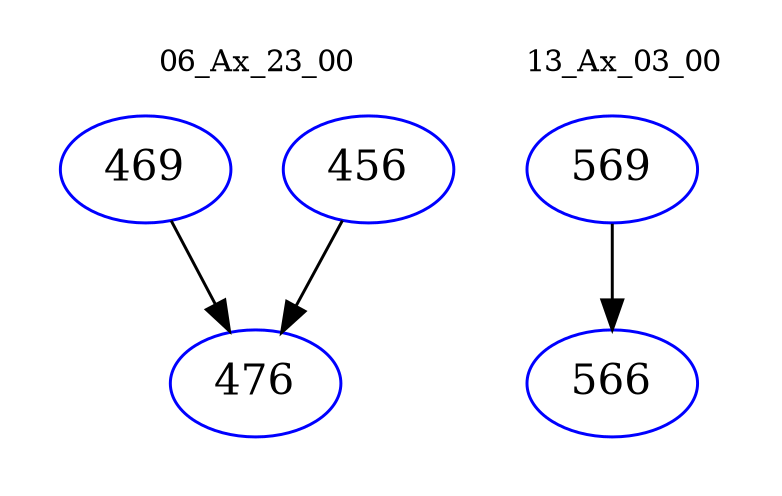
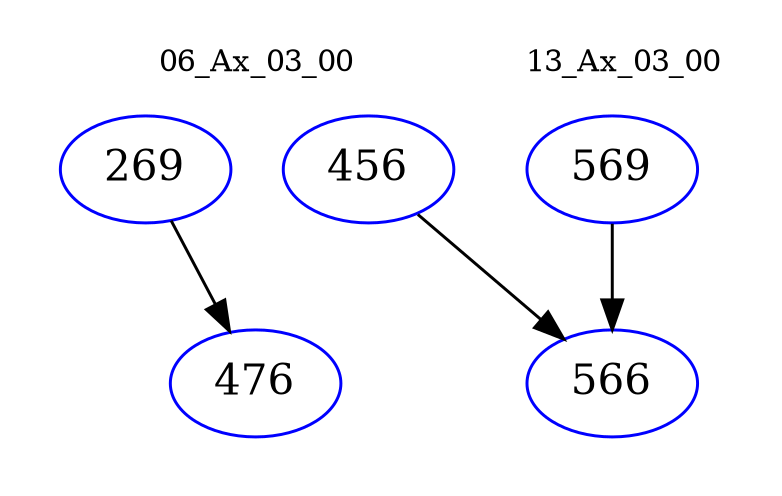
  digraph {
    node [color=blue]
    edge [color=black]
-   n1 [label=469]
+   n1 [label=269]
    n2 [label=456]
    n3 [label=476]
    n4 [label=569]
    n5 [label=566]
    subgraph cluster_1 {
      color=white
      fontsize=10
-     label="06_Ax_23_00"
+     label="06_Ax_03_00"
      n1
      n2
      n3
    }
    subgraph cluster_2 {
      color=white
      fontsize=10
      label="13_Ax_03_00"
      n4
      n5
    }
    n1 -> n3
-   n2 -> n3
+   n2 -> n5
    n4 -> n5
  }
